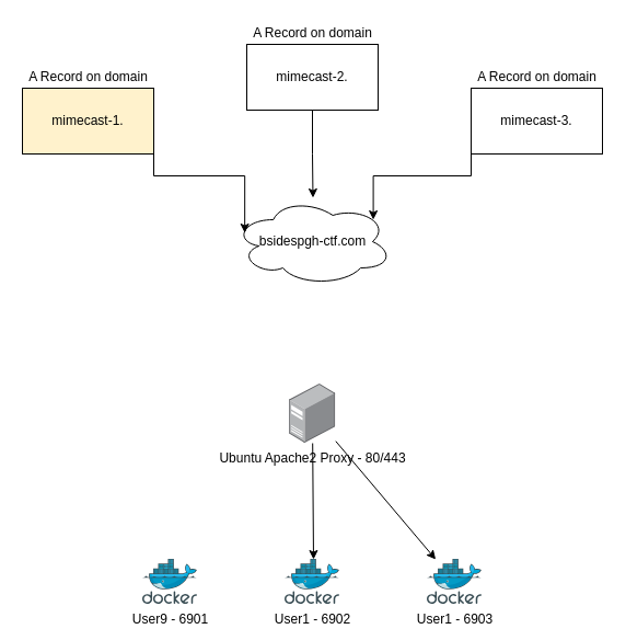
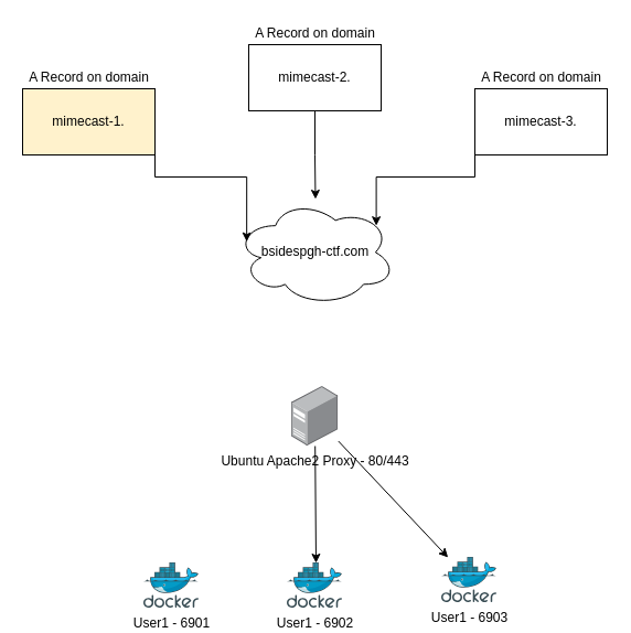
  <mxCell id="0" />
  <mxCell id="1" parent="0" />
  <mxCell id="2" value="Ubuntu Apache2 Proxy - 80/443" style="points=[];aspect=fixed;html=1;align=center;shadow=0;dashed=0;image;image=img/lib/allied_telesis/computer_and_terminals/Server_Desktop.svg;" vertex="1" parent="1"><mxGeometry x="263.7" y="350" width="42.6" height="54" as="geometry" /></mxCell>
- <mxCell id="3" value="User9 - 6901" style="sketch=0;aspect=fixed;html=1;points=[];align=center;image;fontSize=12;image=img/lib/mscae/Docker.svg;" vertex="1" parent="1"><mxGeometry x="130" y="510" width="50" height="41" as="geometry" /></mxCell>
+ <mxCell id="3" value="User1 - 6901" style="sketch=0;aspect=fixed;html=1;points=[];align=center;image;fontSize=12;image=img/lib/mscae/Docker.svg;" vertex="1" parent="1"><mxGeometry x="130" y="510" width="50" height="41" as="geometry" /></mxCell>
  <mxCell id="4" value="User1 - 6902" style="sketch=0;aspect=fixed;html=1;points=[];align=center;image;fontSize=12;image=img/lib/mscae/Docker.svg;" vertex="1" parent="1"><mxGeometry x="260" y="510" width="50" height="41" as="geometry" /></mxCell>
- <mxCell id="5" value="User1 - 6903&lt;br&gt;" style="sketch=0;aspect=fixed;html=1;points=[];align=center;image;fontSize=12;image=img/lib/mscae/Docker.svg;" vertex="1" parent="1"><mxGeometry x="390" y="510" width="50" height="41" as="geometry" /></mxCell>
- <mxCell id="6" value="bsidespgh-ctf.com" style="ellipse;shape=cloud;whiteSpace=wrap;html=1;" vertex="1" parent="1"><mxGeometry x="213" y="180" width="145" height="80" as="geometry" /></mxCell>
+ <mxCell id="5" value="User1 - 6903&lt;br&gt;" style="sketch=0;aspect=fixed;html=1;points=[];align=center;image;fontSize=12;image=img/lib/mscae/Docker.svg;" vertex="1" parent="1"><mxGeometry x="400" y="505" width="50" height="41" as="geometry" /></mxCell>
+ <mxCell id="6" value="bsidespgh-ctf.com" style="ellipse;shape=cloud;whiteSpace=wrap;html=1;" vertex="1" parent="1"><mxGeometry x="213" y="180" width="145" height="96.67" as="geometry" /></mxCell>
  <mxCell id="7" style="edgeStyle=orthogonalEdgeStyle;rounded=0;orthogonalLoop=1;jettySize=auto;html=1;exitX=1;exitY=1;exitDx=0;exitDy=0;entryX=0.07;entryY=0.4;entryDx=0;entryDy=0;entryPerimeter=0;" edge="1" parent="1" source="8" target="6"><mxGeometry relative="1" as="geometry" /></mxCell>
  <mxCell id="8" value="mimecast-1." style="whiteSpace=wrap;html=1;fillColor=#fff2cc;" vertex="1" parent="1"><mxGeometry x="20" y="80" width="120" height="60" as="geometry" /></mxCell>
  <mxCell id="9" style="edgeStyle=orthogonalEdgeStyle;rounded=0;orthogonalLoop=1;jettySize=auto;html=1;exitX=0.5;exitY=1;exitDx=0;exitDy=0;" edge="1" parent="1" source="10" target="6"><mxGeometry relative="1" as="geometry" /></mxCell>
  <mxCell id="10" value="mimecast-2." style="whiteSpace=wrap;html=1;" vertex="1" parent="1"><mxGeometry x="225" y="40" width="120" height="60" as="geometry" /></mxCell>
  <mxCell id="11" style="edgeStyle=orthogonalEdgeStyle;rounded=0;orthogonalLoop=1;jettySize=auto;html=1;exitX=0;exitY=1;exitDx=0;exitDy=0;entryX=0.88;entryY=0.25;entryDx=0;entryDy=0;entryPerimeter=0;" edge="1" parent="1" source="12" target="6"><mxGeometry relative="1" as="geometry" /></mxCell>
  <mxCell id="12" value="mimecast-3." style="whiteSpace=wrap;html=1;" vertex="1" parent="1"><mxGeometry x="430" y="80" width="120" height="60" as="geometry" /></mxCell>
  <mxCell id="13" value="A Record on domain" style="text;html=1;align=center;verticalAlign=middle;resizable=0;points=[];autosize=1;strokeColor=none;fillColor=none;" vertex="1" parent="1"><mxGeometry x="20" y="60" width="120" height="20" as="geometry" /></mxCell>
  <mxCell id="14" value="A Record on domain" style="text;html=1;align=center;verticalAlign=middle;resizable=0;points=[];autosize=1;strokeColor=none;fillColor=none;" vertex="1" parent="1"><mxGeometry x="225" y="20" width="120" height="20" as="geometry" /></mxCell>
  <mxCell id="15" value="A Record on domain" style="text;html=1;align=center;verticalAlign=middle;resizable=0;points=[];autosize=1;strokeColor=none;fillColor=none;" vertex="1" parent="1"><mxGeometry x="430" y="60" width="120" height="20" as="geometry" /></mxCell>
  <mxCell id="16" value="" style="endArrow=classic;html=1;rounded=0;entryX=0.52;entryY=0;entryDx=0;entryDy=0;entryPerimeter=0;" edge="1" parent="1" source="2" target="4"><mxGeometry width="50" height="50" relative="1" as="geometry"><mxPoint x="241.34" y="560" as="sourcePoint" /><mxPoint x="150.002" y="667.85" as="targetPoint" /></mxGeometry></mxCell>
  <mxCell id="17" value="" style="endArrow=classic;html=1;rounded=0;" edge="1" parent="1" source="2" target="5"><mxGeometry width="50" height="50" relative="1" as="geometry"><mxPoint x="510" y="610" as="sourcePoint" /><mxPoint x="490" y="440" as="targetPoint" /></mxGeometry></mxCell>
